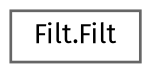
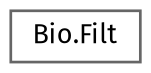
  digraph {
    rankdir=LR
    fontname="Fira Sans"
-   n1 [color=grey40 fillcolor=white fontname="Fira Sans" fontsize=10 height=0.2 label="Filt.Filt" shape=box style=filled width=0.4]
+   n1 [color=grey40 fillcolor=white fontname="Fira Sans" fontsize=10 height=0.2 label="Bio.Filt" shape=box style=filled width=0.4]
  }
